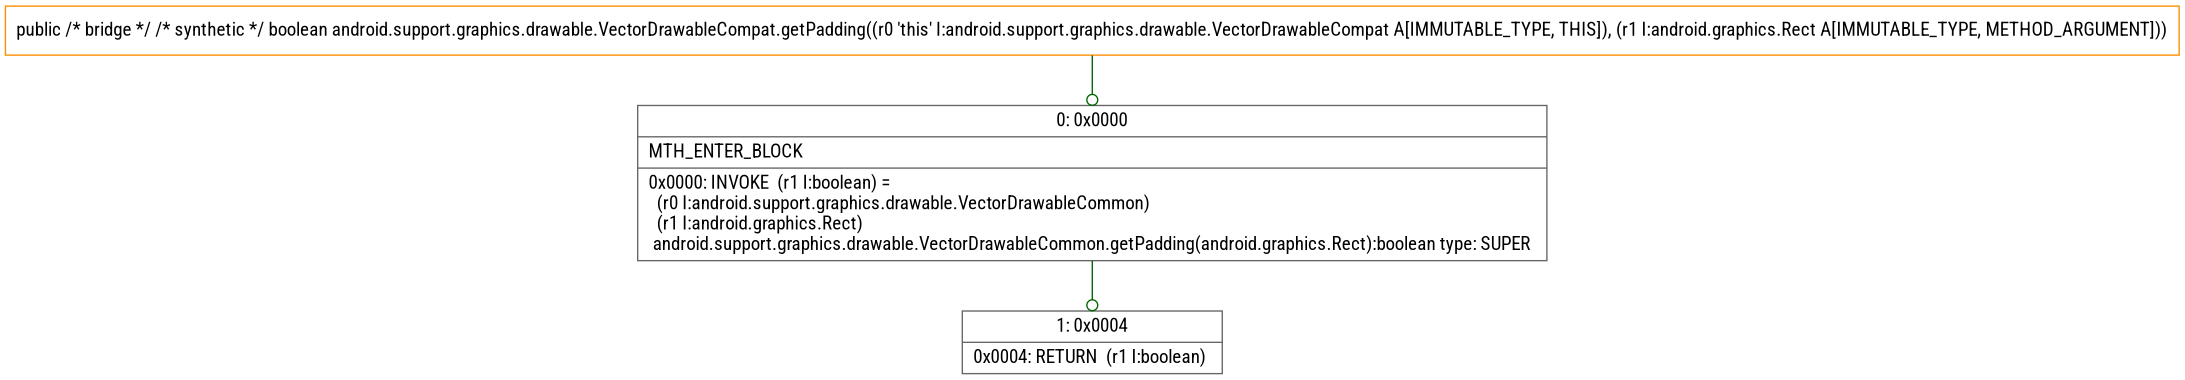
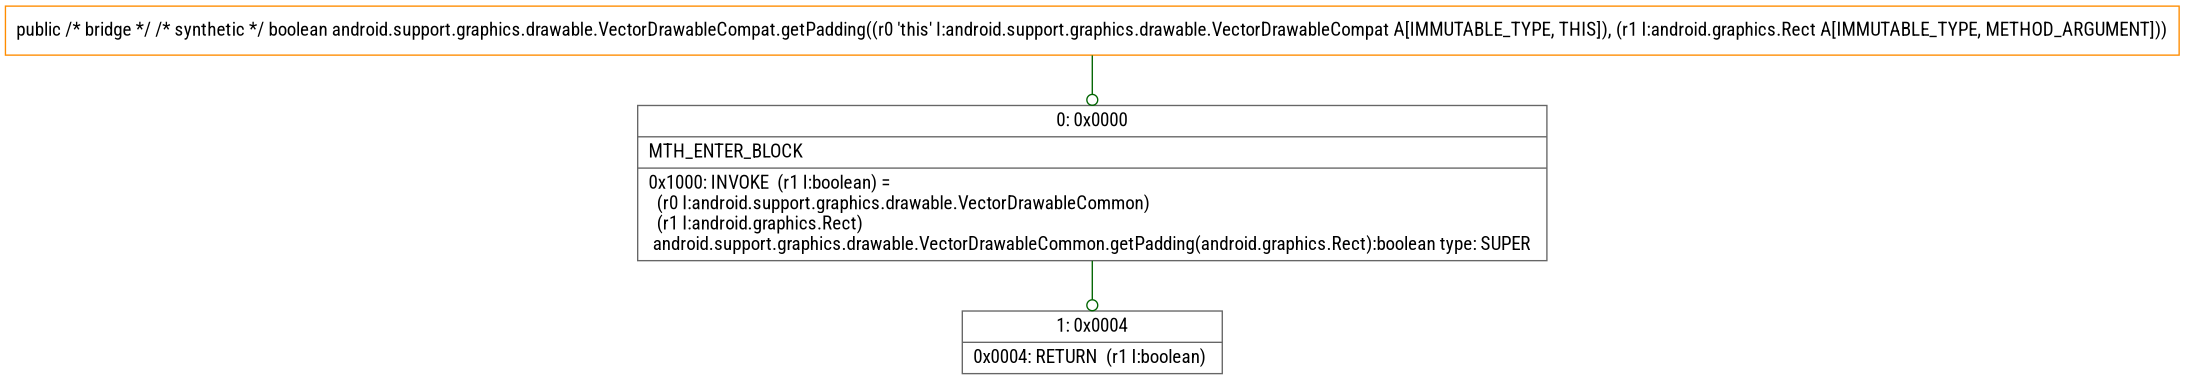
  digraph {
    fontname="Roboto Condensed"
    node [shape=record color=gray40 fontname="Roboto Condensed"]
    edge [color=darkgreen arrowhead=odot fontname="Roboto Condensed"]
-   n1 [label="{0\:\ 0x0000|MTH_ENTER_BLOCK\l|0x0000: INVOKE  (r1 I:boolean) = \l  (r0 I:android.support.graphics.drawable.VectorDrawableCommon)\l  (r1 I:android.graphics.Rect)\l android.support.graphics.drawable.VectorDrawableCommon.getPadding(android.graphics.Rect):boolean type: SUPER \l}"]
+   n1 [label="{0\:\ 0x0000|MTH_ENTER_BLOCK\l|0x1000: INVOKE  (r1 I:boolean) = \l  (r0 I:android.support.graphics.drawable.VectorDrawableCommon)\l  (r1 I:android.graphics.Rect)\l android.support.graphics.drawable.VectorDrawableCommon.getPadding(android.graphics.Rect):boolean type: SUPER \l}"]
    n2 [label="{1\:\ 0x0004|0x0004: RETURN  (r1 I:boolean) \l}"]
    n3 [label="{public \/* bridge *\/ \/* synthetic *\/ boolean android.support.graphics.drawable.VectorDrawableCompat.getPadding((r0 'this' I:android.support.graphics.drawable.VectorDrawableCompat A[IMMUTABLE_TYPE, THIS]), (r1 I:android.graphics.Rect A[IMMUTABLE_TYPE, METHOD_ARGUMENT])) }" color=darkorange]
    n1 -> n2
    n3 -> n1
  }
